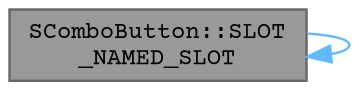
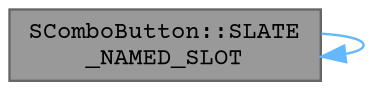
  digraph {
    rankdir=TB
    fontname="Courier Prime"
-   n1 [color=gray40 fillcolor=grey60 fontcolor=black fontname="Courier Prime" fontsize=10 height=0.2 label="SComboButton::SLOT\l_NAMED_SLOT" shape=box style=filled width=0.4]
+   n1 [color=gray40 fillcolor=grey60 fontcolor=black fontname="Courier Prime" fontsize=10 height=0.2 label="SComboButton::SLATE\l_NAMED_SLOT" shape=box style=filled width=0.4]
    n1 -> n1 [color=steelblue1 fontname="Courier Prime" fontsize=10 labelfontname=Helvetica labelfontsize=10 style=solid]
  }
